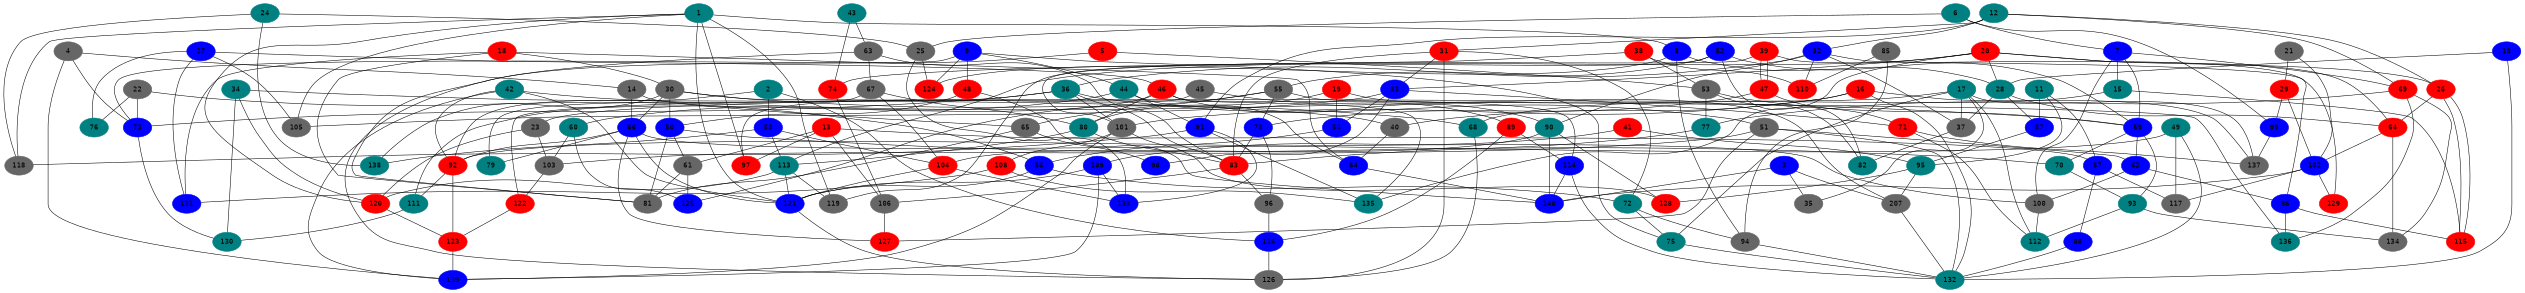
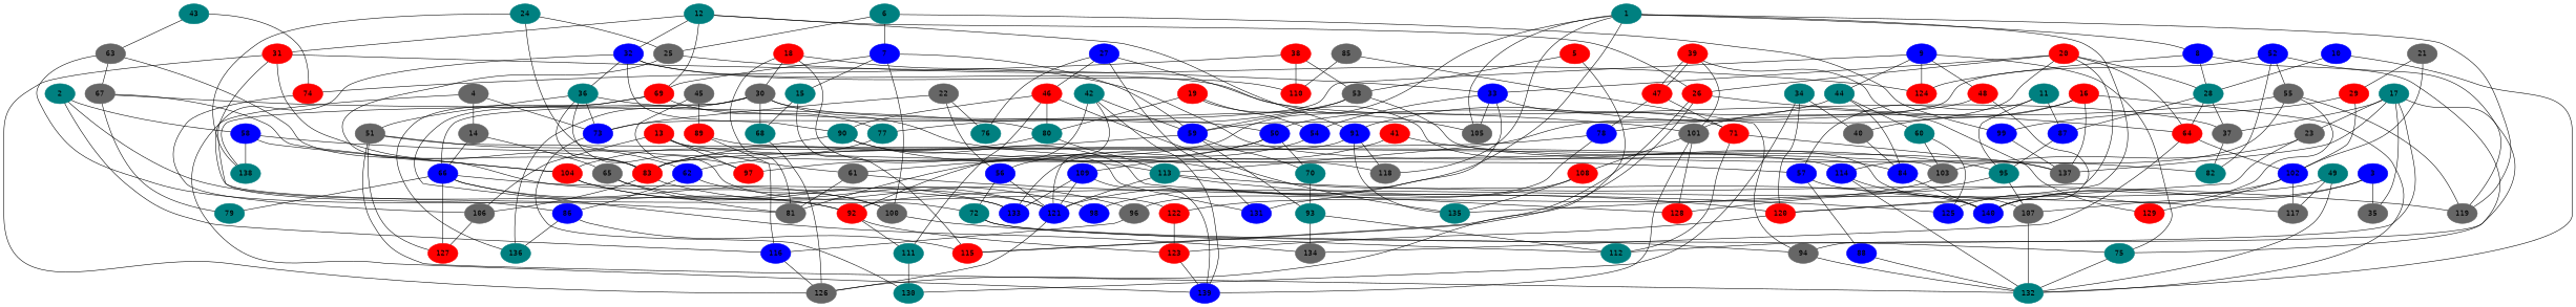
  graph {
    fontname="DejaVu Sans Mono"
    node [color=blue fontname="DejaVu Sans Mono" style=filled]
    edge [fontname="DejaVu Sans Mono"]
    8
    1 [color=teal]
    97 [color=red]
    105 [color=gray40]
    118 [color=gray40]
    119 [color=gray40]
    120 [color=red]
    121
    28 [color=teal]
    94 [color=gray40]
    124 [color=red]
    123 [color=red]
    126 [color=gray40]
    58
    2 [color=teal]
    92 [color=red]
    116
    113 [color=teal]
    138 [color=teal]
    104 [color=red]
    111 [color=teal]
    3
    35 [color=gray40]
-   107 [color=gray40 label=207]
+   107 [color=gray40]
    140
    132 [color=teal]
    4 [color=gray40]
    14 [color=gray40]
    73
    139
    65 [color=gray40]
    66
    130 [color=teal]
    5 [color=red]
    53 [color=gray40]
    59
    82 [color=teal]
    77 [color=teal]
    7
    6 [color=teal]
    25 [color=gray40]
    99
    15 [color=teal]
    69 [color=red]
    100 [color=gray40]
    133
    137 [color=gray40]
    68 [color=teal]
    115 [color=red]
    70 [color=teal]
    62
    93 [color=teal]
    136 [color=teal]
    134 [color=gray40]
    112 [color=teal]
    87
    37 [color=gray40]
    64 [color=red]
    9
    44 [color=teal]
    48 [color=red]
    75 [color=teal]
    91
    84
    60 [color=teal]
    50
    10
    57
    11 [color=teal]
    95 [color=teal]
    117 [color=gray40]
    88
    128 [color=red]
    12 [color=teal]
    26 [color=red]
    31 [color=red]
    32
    33
    72 [color=teal]
    83 [color=red]
    36 [color=teal]
    86
    90 [color=teal]
    110 [color=red]
    135 [color=teal]
    13 [color=red]
    61 [color=gray40]
    106 [color=gray40]
    81 [color=gray40]
    125
    127 [color=red]
    98
    79 [color=teal]
    16 [color=red]
    40 [color=gray40]
    101 [color=gray40]
    108 [color=red]
    17 [color=teal]
    23 [color=gray40]
    103 [color=gray40]
    18 [color=red]
    30 [color=gray40]
    131
    19 [color=red]
    54
    80 [color=teal]
    56
    20 [color=red]
    71 [color=red]
    102
    21 [color=gray40]
    29 [color=red]
    129 [color=red]
    22 [color=gray40]
    76 [color=teal]
    24 [color=teal]
    27
    46 [color=red]
    96 [color=gray40]
    51 [color=gray40]
    122 [color=red]
    34 [color=teal]
    85 [color=gray40]
    38 [color=red]
    74 [color=red]
    39 [color=red]
    47 [color=red]
    78
    41 [color=red]
    109
    42 [color=teal]
    43 [color=teal]
    63 [color=gray40]
    67 [color=gray40]
    45 [color=gray40]
    89 [color=red]
    114
    49 [color=teal]
    52
    55 [color=gray40]
    8 -- 28
    8 -- 94
    8 -- 124
    1 -- 8
    1 -- 97
    1 -- 105
    1 -- 118
    1 -- 119
    1 -- 120
    1 -- 121
    120 -- 123
    121 -- 126
    28 -- 87
    28 -- 37
    28 -- 64
    94 -- 132
    123 -- 139
    58 -- 113
    58 -- 138
    58 -- 104
    2 -- 58
    2 -- 92
    2 -- 116
    92 -- 123
    92 -- 111
    116 -- 126
    113 -- 119
    113 -- 120
    113 -- 121
    104 -- 121
    104 -- 133
    111 -- 130
    3 -- 35
    3 -- 107
    3 -- 140
    107 -- 132
    4 -- 14
    4 -- 73
    4 -- 139
    14 -- 65
    14 -- 66
    73 -- 130
    65 -- 81
    65 -- 98
    66 -- 121
    66 -- 92
    66 -- 100
    66 -- 127
    66 -- 79
    5 -- 126
    5 -- 53
    53 -- 59
    53 -- 82
    53 -- 77
    59 -- 70
    59 -- 62
    59 -- 93
    77 -- 83
    7 -- 59
    7 -- 15
    7 -- 69
    7 -- 100
    6 -- 7
    6 -- 25
    6 -- 99
    25 -- 124
    25 -- 133
    99 -- 137
    15 -- 68
    15 -- 115
    69 -- 77
    69 -- 136
    69 -- 134
    100 -- 112
    68 -- 126
    70 -- 93
    62 -- 100
    62 -- 86
    93 -- 134
    93 -- 112
    87 -- 95
    37 -- 82
    64 -- 134
    64 -- 102
    9 -- 124
    9 -- 73
    9 -- 44
    9 -- 48
    9 -- 75
    44 -- 91
    44 -- 84
    44 -- 60
    48 -- 140
    48 -- 50
    75 -- 132
    91 -- 118
    91 -- 133
    91 -- 135
    84 -- 140
    60 -- 125
    60 -- 103
    50 -- 70
    50 -- 61
    50 -- 81
    10 -- 28
    10 -- 132
    57 -- 117
    57 -- 88
    11 -- 87
    11 -- 57
    11 -- 95
    95 -- 107
    95 -- 128
    88 -- 132
    12 -- 69
    12 -- 91
    12 -- 26
    12 -- 31
    12 -- 32
    26 -- 115
    26 -- 115
    26 -- 64
    31 -- 126
    31 -- 33
    31 -- 72
    31 -- 83
    32 -- 37
    32 -- 36
    32 -- 86
    32 -- 90
    32 -- 110
    33 -- 105
    33 -- 98
    33 -- 54
    33 -- 71
    72 -- 94
    72 -- 75
    83 -- 106
    83 -- 96
    36 -- 73
    36 -- 83
    36 -- 101
    36 -- 51
    36 -- 122
    86 -- 115
    86 -- 136
    90 -- 104
    90 -- 140
    90 -- 128
    13 -- 97
    13 -- 57
    13 -- 61
    13 -- 106
    61 -- 81
    61 -- 125
    106 -- 127
    16 -- 132
    16 -- 137
    16 -- 40
    16 -- 101
    40 -- 84
    101 -- 139
    101 -- 128
    101 -- 108
    108 -- 135
    108 -- 131
    17 -- 35
    17 -- 137
    17 -- 112
    17 -- 37
    17 -- 75
    17 -- 23
    23 -- 120
    23 -- 103
    103 -- 122
    18 -- 84
    18 -- 81
    18 -- 30
    18 -- 131
    30 -- 138
    30 -- 66
+   30 -- 137
    30 -- 68
    30 -- 136
    30 -- 50
    19 -- 107
    19 -- 54
    19 -- 80
    54 -- 56
    80 -- 113
    80 -- 83
    56 -- 121
    56 -- 72
    20 -- 28
    20 -- 113
    20 -- 64
    20 -- 26
    20 -- 33
    20 -- 135
    71 -- 137
    71 -- 112
    102 -- 140
    102 -- 117
    102 -- 129
    21 -- 102
    21 -- 29
    29 -- 99
    29 -- 102
    22 -- 73
    22 -- 56
    22 -- 76
    24 -- 118
    24 -- 138
    24 -- 25
    27 -- 105
    27 -- 131
    27 -- 76
    27 -- 46
    46 -- 111
    46 -- 90
    46 -- 135
    46 -- 80
    96 -- 116
    51 -- 132
    51 -- 62
    51 -- 127
    51 -- 103
    122 -- 123
    34 -- 120
    34 -- 130
    34 -- 40
    85 -- 94
    85 -- 110
    38 -- 53
    38 -- 110
    38 -- 74
    74 -- 106
    39 -- 101
    39 -- 129
    39 -- 47
    39 -- 47
    47 -- 71
    47 -- 78
    78 -- 83
    78 -- 96
    41 -- 95
    41 -- 109
    109 -- 121
    109 -- 139
    109 -- 133
    42 -- 121
    42 -- 92
    42 -- 139
    42 -- 59
    43 -- 74
    43 -- 63
    63 -- 83
    63 -- 81
    63 -- 67
    67 -- 104
    67 -- 79
    67 -- 80
    45 -- 97
    45 -- 89
    89 -- 116
    89 -- 114
    114 -- 140
    114 -- 132
    49 -- 92
    49 -- 132
    49 -- 117
    52 -- 119
    52 -- 59
    52 -- 82
    52 -- 55
-   55 -- 65
+   55 -- 119
    55 -- 125
    55 -- 78
    55 -- 114
  }
